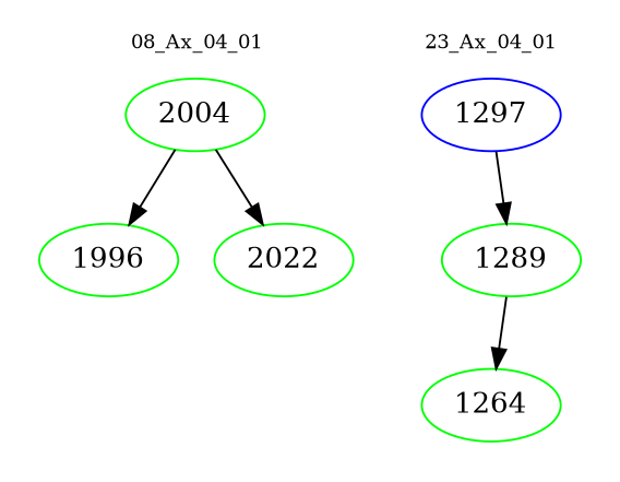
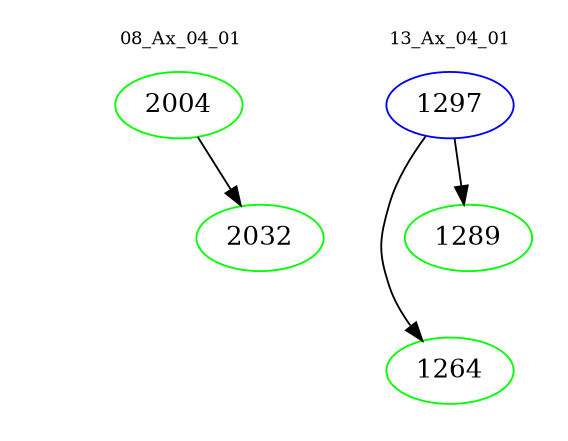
  digraph {
    node [color=green]
    edge [color=black]
    n1 [label=2004]
-   n2 [label=1996]
-   n3 [label=2022]
+   n3 [label=2032]
    n4 [color=blue label=1297]
    n5 [label=1264]
    n6 [label=1289]
    subgraph cluster_1 {
      color=white
      fontsize=10
      label="08_Ax_04_01"
      n1
-     n2
      n3
    }
    subgraph cluster_2 {
      color=white
      fontsize=10
-     label="23_Ax_04_01"
+     label="13_Ax_04_01"
      n4
      n5
      n6
    }
-   n1 -> n2
    n1 -> n3
-   n6 -> n5
+   n4 -> n5
    n4 -> n6
  }
